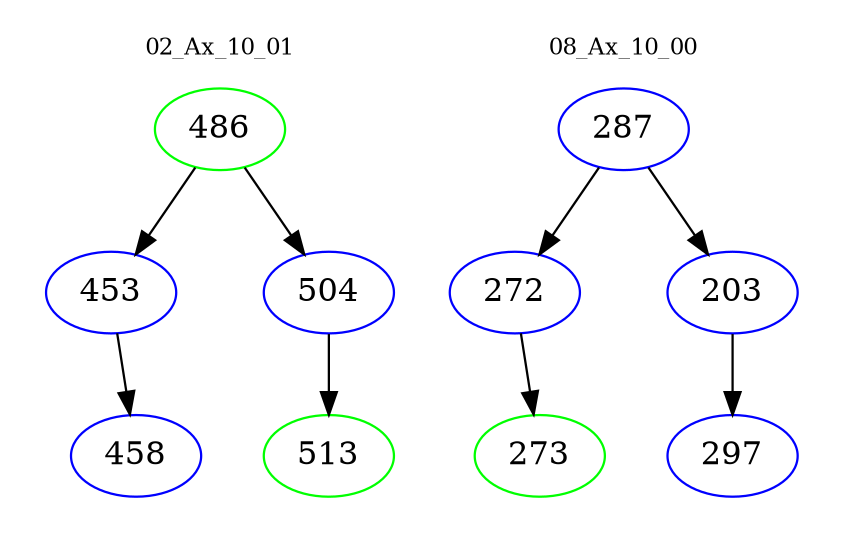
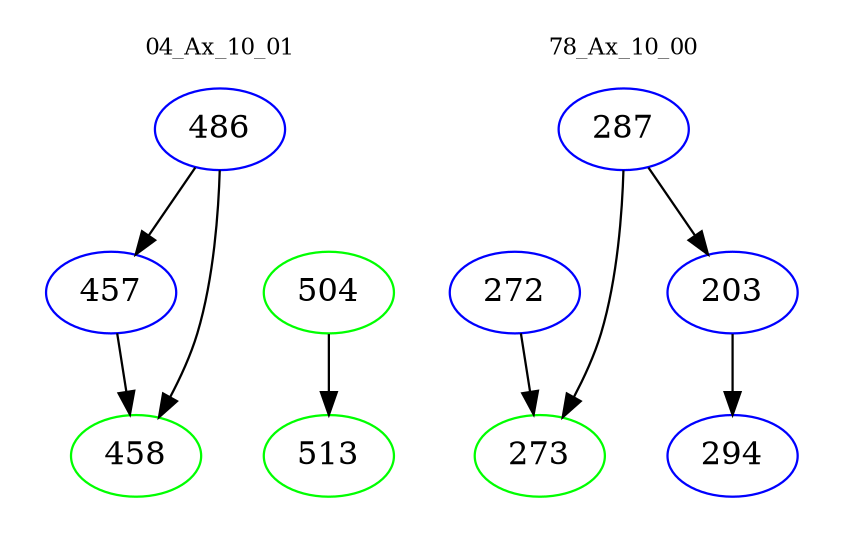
  digraph {
    node [color=blue]
    edge [color=black]
-   n1 [color=green label=486]
-   n2 [label=453]
-   n3 [label=504]
-   n4 [label=458]
+   n1 [label=486]
+   n2 [label=457]
+   n3 [color=green label=504]
+   n4 [color=green label=458]
    n5 [color=green label=513]
    n6 [label=287]
    n7 [label=272]
    n8 [label=203]
    n9 [color=green label=273]
-   n10 [label=297]
+   n10 [label=294]
    subgraph cluster_1 {
      color=white
      fontsize=10
-     label="02_Ax_10_01"
+     label="04_Ax_10_01"
      n1
      n2
      n3
      n4
      n5
    }
    subgraph cluster_2 {
      color=white
      fontsize=10
-     label="08_Ax_10_00"
+     label="78_Ax_10_00"
      n6
      n7
      n8
      n9
      n10
    }
    n1 -> n2
-   n1 -> n3
+   n1 -> n4
    n2 -> n4
    n3 -> n5
-   n6 -> n7
+   n6 -> n9
    n6 -> n8
    n7 -> n9
    n8 -> n10
  }
